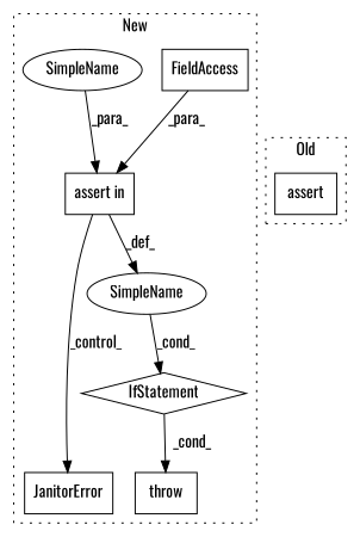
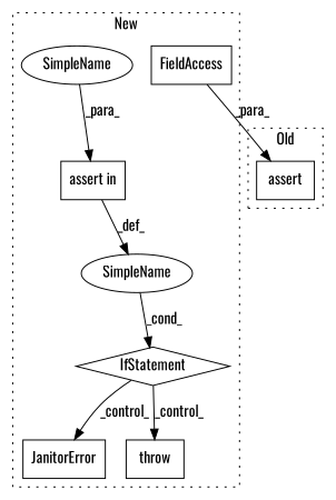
  digraph {
    fontname=Oswald
    node [a=42 fontname=Oswald s=5141 shape=box]
    edge [fontname=Oswald]
    n1 [a=32 l=14 label=JanitorError s=5182]
    n2 [label=SimpleName shape=ellipse s=""]
    n3 [a=53 l=6 label=throw s=5176]
    n4 [a=25 l="12,2" label=IfStatement s="5129,5162" shape=diamond]
    n5 [a=108 l=21 label="assert in"]
    n6 [a=22 l=10 label=FieldAccess s=5152]
    n7 [l=3 label=SimpleName shape=ellipse]
    n8 [a=6 l=7 label=assert s=5129]
    subgraph cluster_1 {
      label=New
      style=dotted
      n1
      n2
      n3
      n4
      n5
      n6
      n7
    }
    subgraph cluster_2 {
      label=Old
      style=dotted
      n8
    }
    n2 -> n4 [label=_cond_]
-   n5 -> n1 [label=_control_]
-   n4 -> n3 [label=_cond_]
+   n4 -> n1 [label=_control_]
+   n4 -> n3 [label=_control_]
    n5 -> n2 [label=_def_]
-   n6 -> n5 [label=_para_]
+   n6 -> n8 [label=_para_]
    n7 -> n5 [label=_para_]
  }
